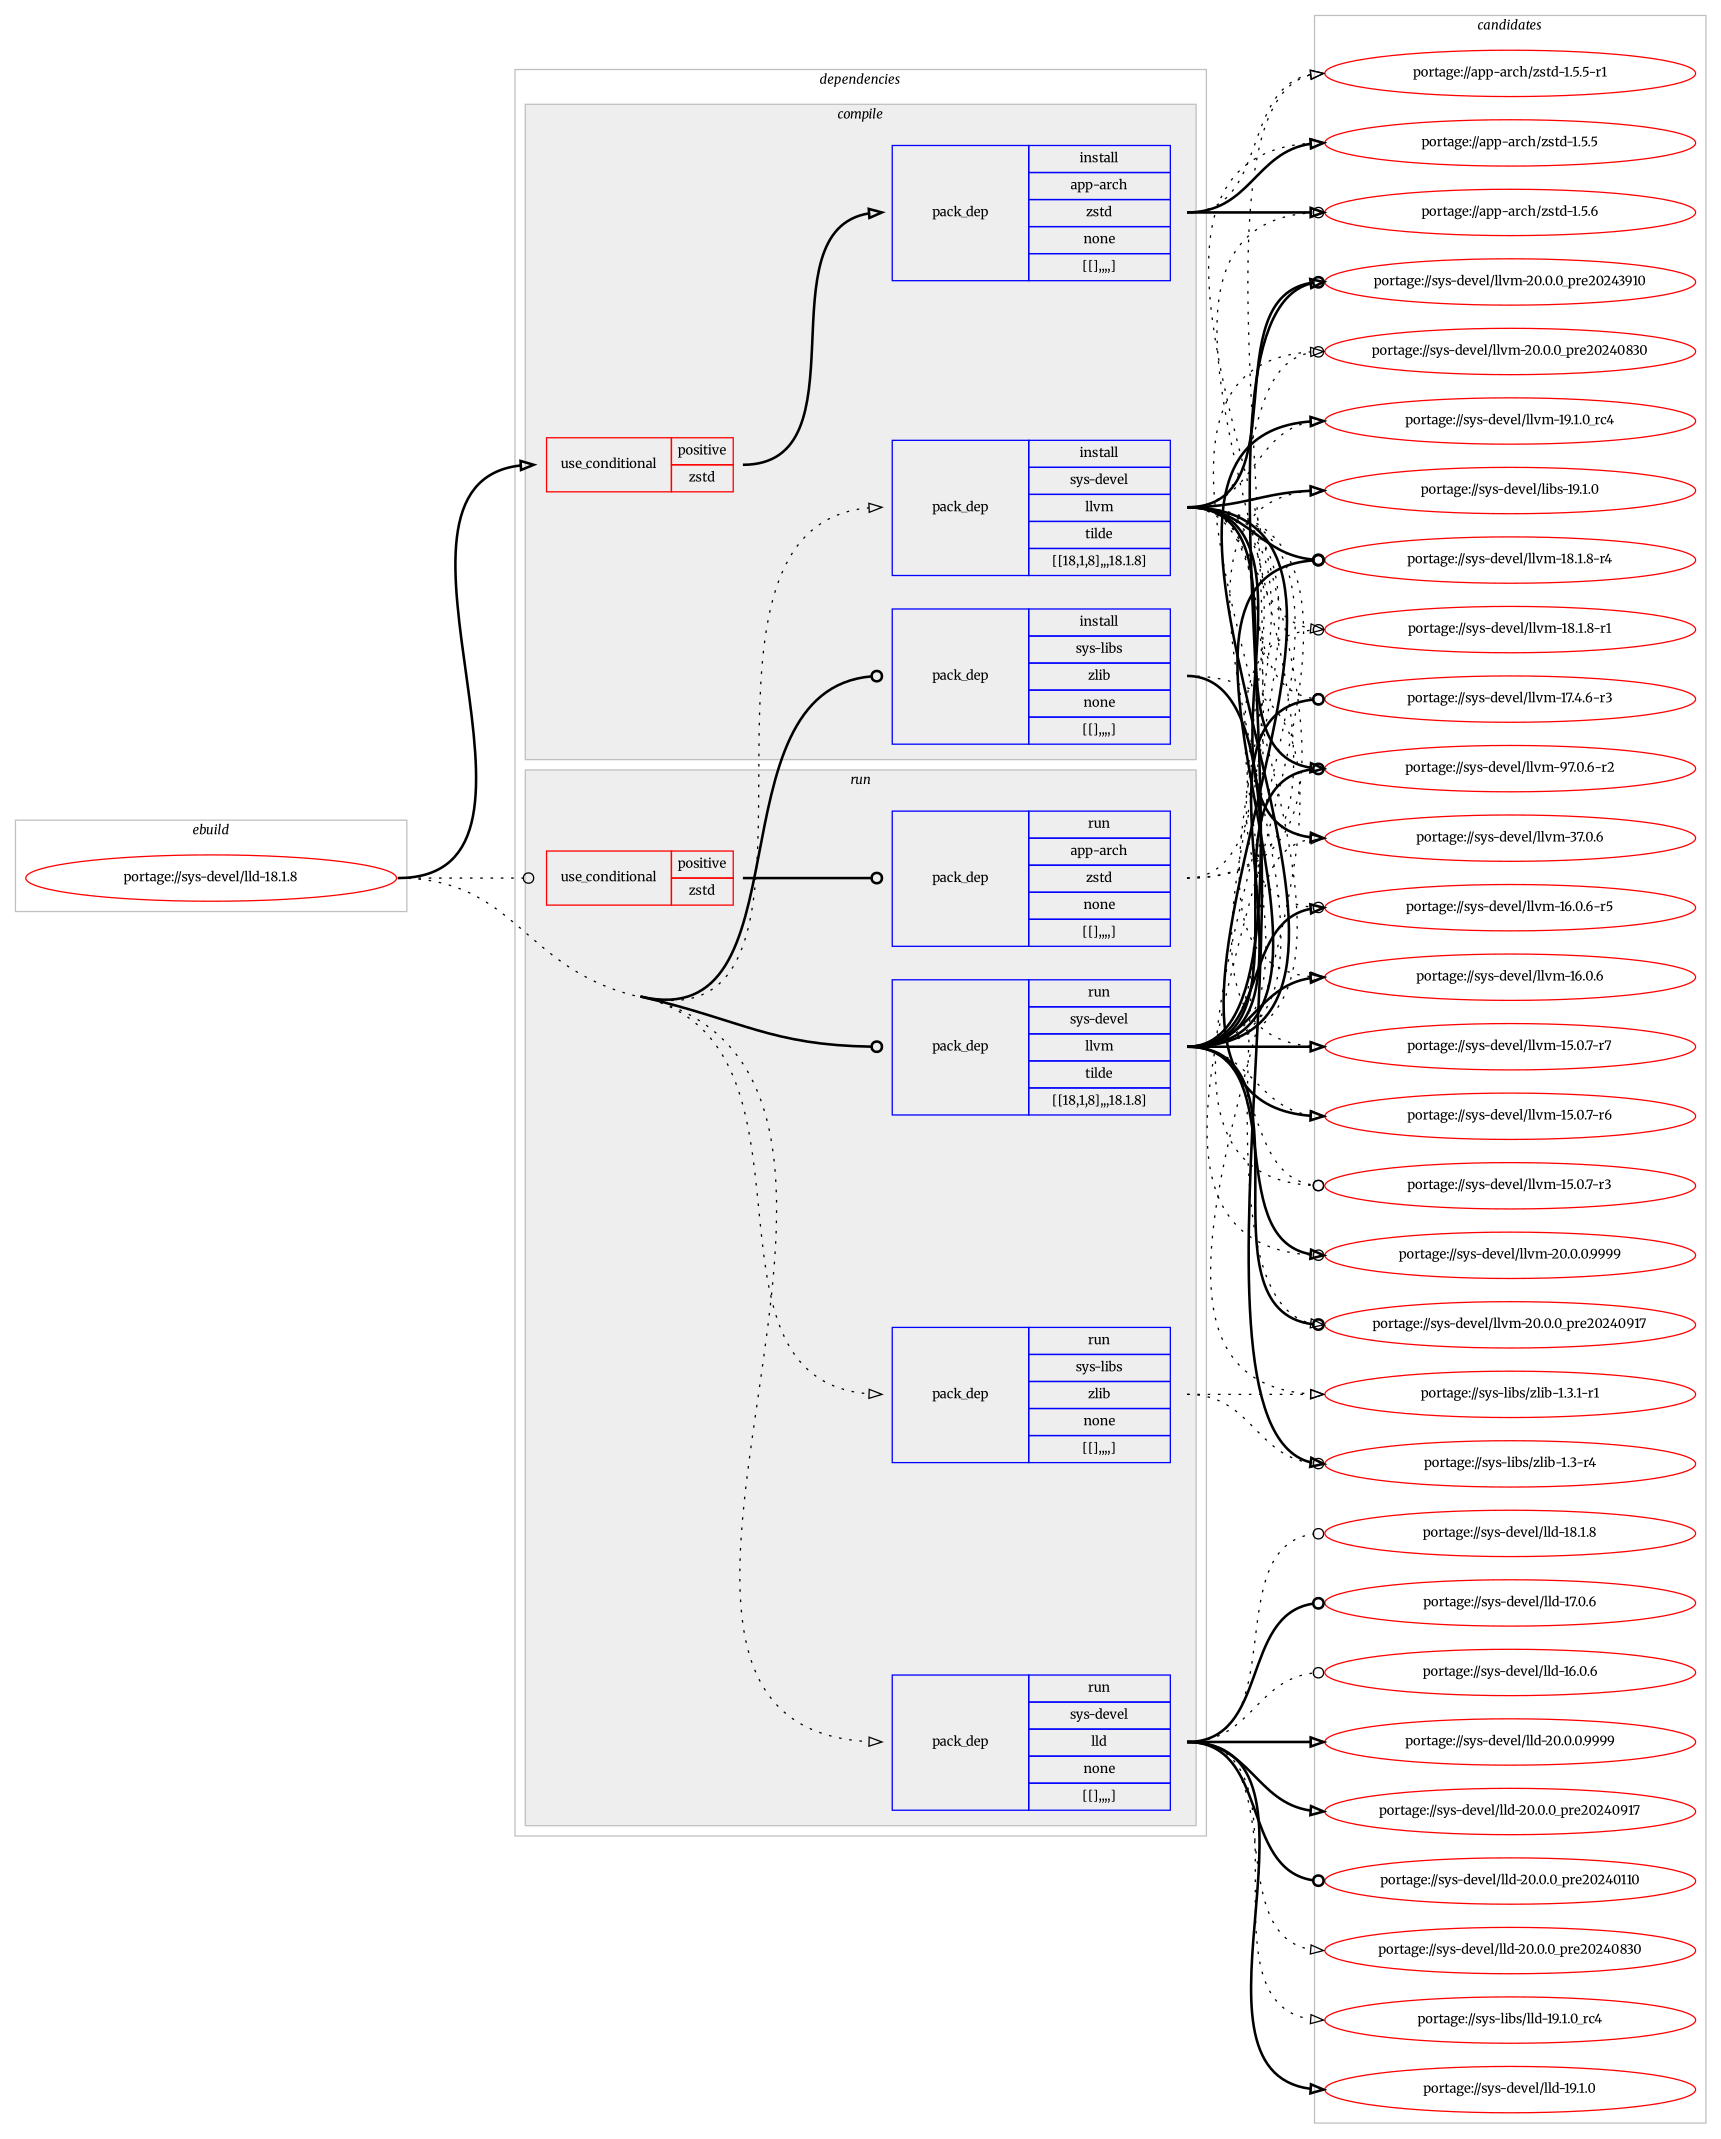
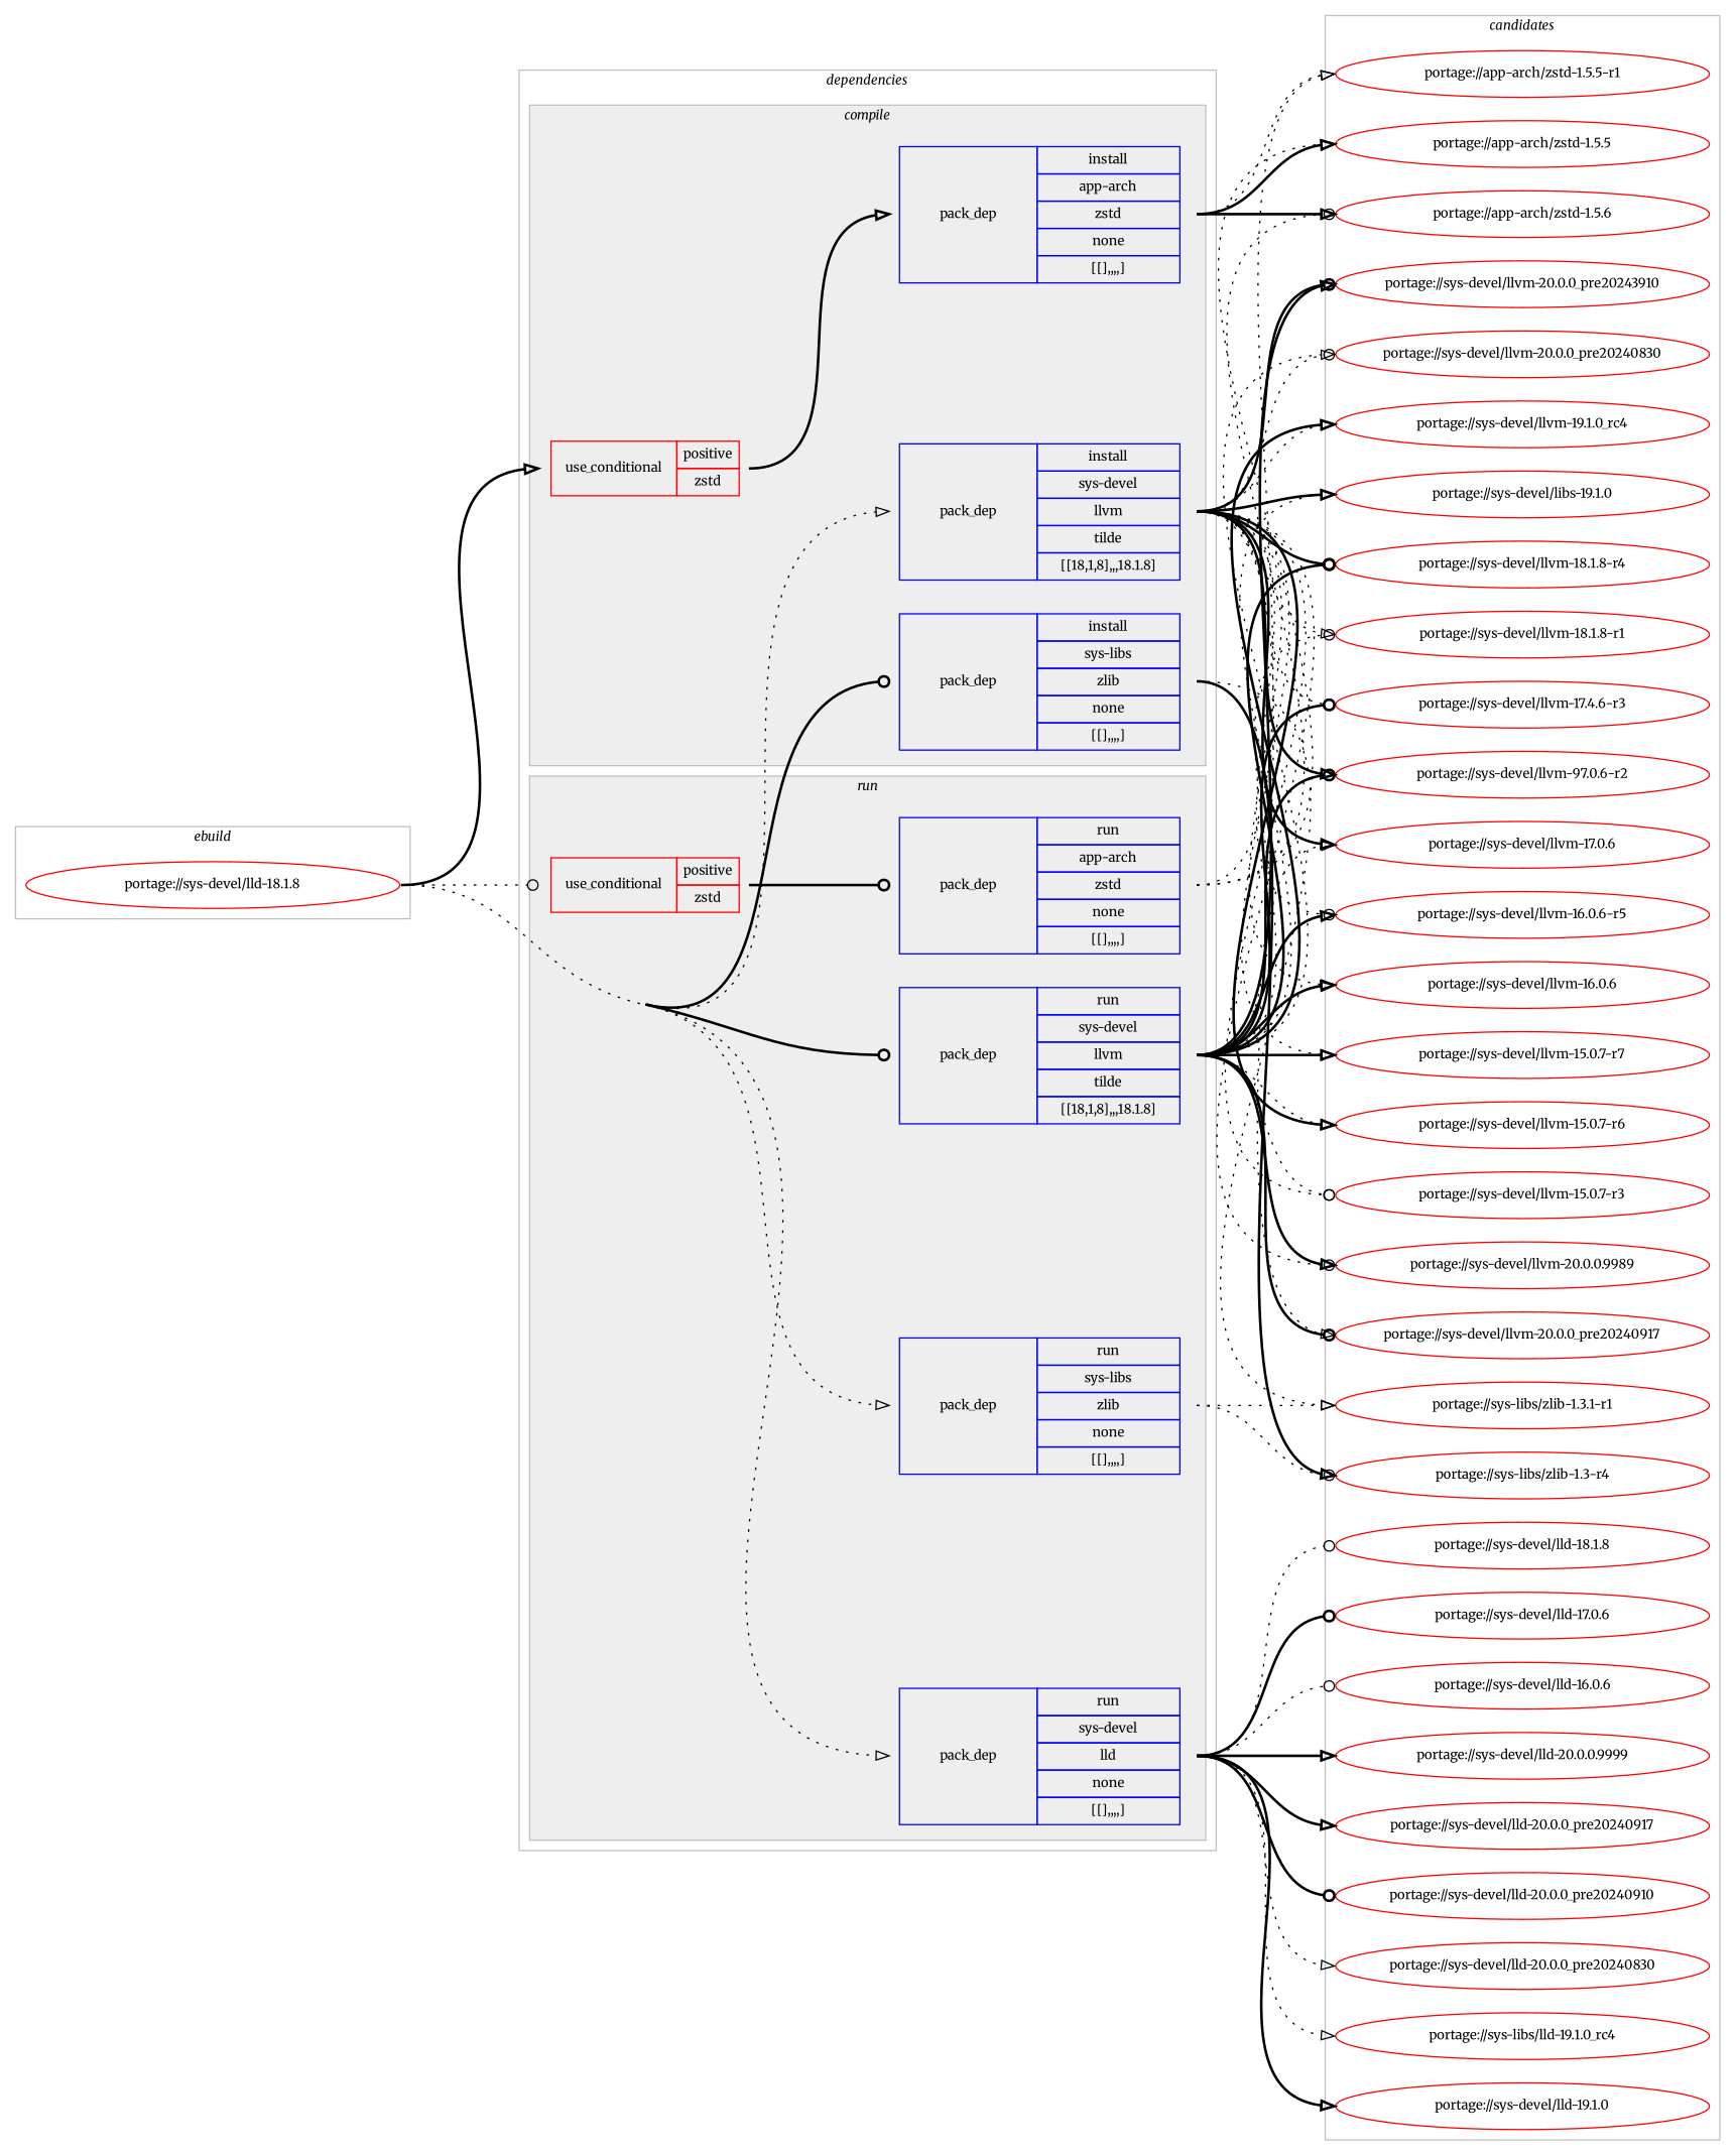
  digraph {
    compound=true
    concentrate=true
    fontname=Merriweather
    fontsize=10
    newrank=true
    rankdir=LR
    ranksep=1.5
    node [color=red fontname=Merriweather fontsize=10]
    edge [arrowhead=onormal fontname=Merriweather headport=w style=dotted tailport=e weight=100]
    n1 [label="portage://sys-devel/lld-18.1.8" width=4]
    n2 [color=blue label=<<TABLE BORDER="0" CELLBORDER="1" CELLSPACING="0" CELLPADDING="4" WIDTH="220"><TR><TD ROWSPAN="6" CELLPADDING="30">pack_dep</TD></TR><TR><TD WIDTH="110">install</TD></TR><TR><TD>app-arch</TD></TR><TR><TD>zstd</TD></TR><TR><TD>none</TD></TR><TR><TD>[[],,,,]</TD></TR></TABLE>> shape=none]
    n3 [label=<<TABLE BORDER="0" CELLBORDER="1" CELLSPACING="0" CELLPADDING="4"><TR><TD ROWSPAN="3" CELLPADDING="10">use_conditional</TD></TR><TR><TD>positive</TD></TR><TR><TD>zstd</TD></TR></TABLE>> shape=none]
    n4 [color=blue label=<<TABLE BORDER="0" CELLBORDER="1" CELLSPACING="0" CELLPADDING="4" WIDTH="220"><TR><TD ROWSPAN="6" CELLPADDING="30">pack_dep</TD></TR><TR><TD WIDTH="110">install</TD></TR><TR><TD>sys-devel</TD></TR><TR><TD>llvm</TD></TR><TR><TD>tilde</TD></TR><TR><TD>[[18,1,8],,,18.1.8]</TD></TR></TABLE>> shape=none]
    n5 [color=blue label=<<TABLE BORDER="0" CELLBORDER="1" CELLSPACING="0" CELLPADDING="4" WIDTH="220"><TR><TD ROWSPAN="6" CELLPADDING="30">pack_dep</TD></TR><TR><TD WIDTH="110">install</TD></TR><TR><TD>sys-libs</TD></TR><TR><TD>zlib</TD></TR><TR><TD>none</TD></TR><TR><TD>[[],,,,]</TD></TR></TABLE>> shape=none]
    n6 [color=blue label=<<TABLE BORDER="0" CELLBORDER="1" CELLSPACING="0" CELLPADDING="4" WIDTH="220"><TR><TD ROWSPAN="6" CELLPADDING="30">pack_dep</TD></TR><TR><TD WIDTH="110">run</TD></TR><TR><TD>app-arch</TD></TR><TR><TD>zstd</TD></TR><TR><TD>none</TD></TR><TR><TD>[[],,,,]</TD></TR></TABLE>> shape=none]
    n7 [label=<<TABLE BORDER="0" CELLBORDER="1" CELLSPACING="0" CELLPADDING="4"><TR><TD ROWSPAN="3" CELLPADDING="10">use_conditional</TD></TR><TR><TD>positive</TD></TR><TR><TD>zstd</TD></TR></TABLE>> shape=none]
    n8 [color=blue label=<<TABLE BORDER="0" CELLBORDER="1" CELLSPACING="0" CELLPADDING="4" WIDTH="220"><TR><TD ROWSPAN="6" CELLPADDING="30">pack_dep</TD></TR><TR><TD WIDTH="110">run</TD></TR><TR><TD>sys-devel</TD></TR><TR><TD>llvm</TD></TR><TR><TD>tilde</TD></TR><TR><TD>[[18,1,8],,,18.1.8]</TD></TR></TABLE>> shape=none]
    n9 [color=blue label=<<TABLE BORDER="0" CELLBORDER="1" CELLSPACING="0" CELLPADDING="4" WIDTH="220"><TR><TD ROWSPAN="6" CELLPADDING="30">pack_dep</TD></TR><TR><TD WIDTH="110">run</TD></TR><TR><TD>sys-libs</TD></TR><TR><TD>zlib</TD></TR><TR><TD>none</TD></TR><TR><TD>[[],,,,]</TD></TR></TABLE>> shape=none]
    n10 [color=blue label=<<TABLE BORDER="0" CELLBORDER="1" CELLSPACING="0" CELLPADDING="4" WIDTH="220"><TR><TD ROWSPAN="6" CELLPADDING="30">pack_dep</TD></TR><TR><TD WIDTH="110">run</TD></TR><TR><TD>sys-devel</TD></TR><TR><TD>lld</TD></TR><TR><TD>none</TD></TR><TR><TD>[[],,,,]</TD></TR></TABLE>> shape=none]
    n11 [label="portage://app-arch/zstd-1.5.6" width=4]
    n12 [label="portage://app-arch/zstd-1.5.5-r1" width=4]
    n13 [label="portage://app-arch/zstd-1.5.5" width=4]
-   n14 [label="portage://sys-devel/llvm-20.0.0.9999" width=4]
+   n14 [label="portage://sys-devel/llvm-20.0.0.9989" width=4]
    n15 [label="portage://sys-devel/llvm-20.0.0_pre20240917" width=4]
    n16 [label="portage://sys-devel/llvm-20.0.0_pre20243910" width=4]
    n17 [label="portage://sys-devel/llvm-20.0.0_pre20240830" width=4]
    n18 [label="portage://sys-devel/llvm-19.1.0_rc4" width=4]
    n19 [label="portage://sys-devel/libs-19.1.0" width=4]
    n20 [label="portage://sys-devel/llvm-18.1.8-r4" width=4]
    n21 [label="portage://sys-devel/llvm-18.1.8-r1" width=4]
    n22 [label="portage://sys-devel/llvm-17.4.6-r3" width=4]
    n23 [label="portage://sys-devel/llvm-97.0.6-r2" width=4]
-   n24 [label="portage://sys-devel/llvm-37.0.6" width=4]
+   n24 [label="portage://sys-devel/llvm-17.0.6" width=4]
    n25 [label="portage://sys-devel/llvm-16.0.6-r5" width=4]
    n26 [label="portage://sys-devel/llvm-16.0.6" width=4]
    n27 [label="portage://sys-devel/llvm-15.0.7-r7" width=4]
    n28 [label="portage://sys-devel/llvm-15.0.7-r6" width=4]
    n29 [label="portage://sys-devel/llvm-15.0.7-r3" width=4]
    n30 [label="portage://sys-libs/zlib-1.3.1-r1" width=4]
    n31 [label="portage://sys-libs/zlib-1.3-r4" width=4]
    n32 [label="portage://sys-devel/lld-20.0.0.9999" width=4]
    n33 [label="portage://sys-devel/lld-20.0.0_pre20240917" width=4]
-   n34 [label="portage://sys-devel/lld-20.0.0_pre20240110" width=4]
+   n34 [label="portage://sys-devel/lld-20.0.0_pre20240910" width=4]
    n35 [label="portage://sys-devel/lld-20.0.0_pre20240830" width=4]
    n36 [label="portage://sys-libs/lld-19.1.0_rc4" width=4]
    n37 [label="portage://sys-devel/lld-19.1.0" width=4]
    n38 [label="portage://sys-devel/lld-18.1.8" width=4]
    n39 [label="portage://sys-devel/lld-17.0.6" width=4]
    n40 [label="portage://sys-devel/lld-16.0.6" width=4]
    subgraph cluster_1 {
      color=gray
      label=<<i>ebuild</i>>
      n1
    }
    subgraph cluster_2 {
      color=gray
      label=<<i>dependencies</i>>
      subgraph cluster_3 {
        color=gray
        fillcolor="#eeeeee"
        label=<<i>compile</i>>
        style=filled
        subgraph sub_4 {
          color=gray
          fillcolor="#eeeeee"
          label=<<i>compile</i>>
          style=filled
          n3
          subgraph sub_5 {
            color=gray
            fillcolor="#eeeeee"
            label=<<i>compile</i>>
            style=filled
            n2
          }
        }
        subgraph sub_6 {
          color=gray
          fillcolor="#eeeeee"
          label=<<i>compile</i>>
          style=filled
          n4
        }
        subgraph sub_7 {
          color=gray
          fillcolor="#eeeeee"
          label=<<i>compile</i>>
          style=filled
          n5
        }
      }
      subgraph cluster_8 {
        color=gray
        fillcolor="#eeeeee"
        label=<<i>compile and run</i>>
        style=filled
      }
      subgraph cluster_9 {
        color=gray
        fillcolor="#eeeeee"
        label=<<i>run</i>>
        style=filled
        subgraph sub_10 {
          color=gray
          fillcolor="#eeeeee"
          label=<<i>run</i>>
          style=filled
          n7
          subgraph sub_11 {
            color=gray
            fillcolor="#eeeeee"
            label=<<i>run</i>>
            style=filled
            n6
          }
        }
        subgraph sub_12 {
          color=gray
          fillcolor="#eeeeee"
          label=<<i>run</i>>
          style=filled
          n8
        }
        subgraph sub_13 {
          color=gray
          fillcolor="#eeeeee"
          label=<<i>run</i>>
          style=filled
          n9
        }
        subgraph sub_14 {
          color=gray
          fillcolor="#eeeeee"
          label=<<i>run</i>>
          style=filled
          n10
        }
      }
    }
    subgraph cluster_15 {
      color=gray
      label=<<i>candidates</i>>
      rank=same
      subgraph sub_16 {
        color=black
        label=<<i>candidates</i>>
        nodesep=1
        rank=same
        n11
        n12
        n13
      }
      subgraph sub_17 {
        color=black
        label=<<i>candidates</i>>
        nodesep=1
        rank=same
        n14
        n15
        n16
        n17
        n18
        n19
        n20
        n21
        n22
        n23
        n24
        n25
        n26
        n27
        n28
        n29
      }
      subgraph sub_18 {
        color=black
        label=<<i>candidates</i>>
        nodesep=1
        rank=same
        n30
        n31
      }
      subgraph sub_19 {
        color=black
        label=<<i>candidates</i>>
        nodesep=1
        rank=same
        n11
        n12
        n13
      }
      subgraph sub_20 {
        color=black
        label=<<i>candidates</i>>
        nodesep=1
        rank=same
        n14
        n15
        n16
        n17
        n18
        n19
        n20
        n21
        n22
        n23
        n24
        n25
        n26
        n27
        n28
        n29
      }
      subgraph sub_21 {
        color=black
        label=<<i>candidates</i>>
        nodesep=1
        rank=same
        n30
        n31
      }
      subgraph sub_22 {
        color=black
        label=<<i>candidates</i>>
        nodesep=1
        rank=same
        n32
        n33
        n34
        n35
        n36
        n37
        n38
        n39
        n40
      }
    }
    n1 -> n3 [style=bold weight=20]
    n1 -> n4 [weight=20]
    n1 -> n5 [arrowhead=odot style=bold weight=20]
    n1 -> n7 [arrowhead=odot weight=20]
    n1 -> n8 [arrowhead=odot style=bold weight=20]
    n1 -> n9 [weight=20]
    n1 -> n10 [weight=20]
    n2 -> n11 [style=bold]
    n2 -> n12
    n2 -> n13 [style=bold]
    n3 -> n2 [style=bold weight=20]
    n4 -> n14 [arrowhead=odot]
    n4 -> n15
    n4 -> n16 [arrowhead=odot style=bold]
    n4 -> n17 [arrowhead=odot]
    n4 -> n18
    n4 -> n19 [style=bold]
    n4 -> n20 [arrowhead=odot style=bold]
    n4 -> n21
    n4 -> n22 [arrowhead=odot]
    n4 -> n23 [style=bold]
    n4 -> n24 [style=bold]
    n4 -> n25 [arrowhead=odot]
    n4 -> n26
    n4 -> n27
    n4 -> n28 [style=bold]
    n4 -> n29 [arrowhead=odot]
    n5 -> n30
    n5 -> n31 [style=bold]
    n6 -> n11 [arrowhead=odot]
    n6 -> n12
    n6 -> n13
    n7 -> n6 [arrowhead=odot style=bold weight=20]
    n8 -> n14 [style=bold]
    n8 -> n15 [arrowhead=odot style=bold]
    n8 -> n16 [style=bold]
    n8 -> n17
    n8 -> n18 [style=bold]
    n8 -> n19
    n8 -> n20 [arrowhead=odot style=bold]
    n8 -> n21 [arrowhead=odot]
    n8 -> n22 [arrowhead=odot style=bold]
    n8 -> n23 [arrowhead=odot style=bold]
    n8 -> n24
    n8 -> n25 [style=bold]
    n8 -> n26 [style=bold]
    n8 -> n27 [style=bold]
    n8 -> n28
    n8 -> n29 [arrowhead=odot]
    n9 -> n30
    n9 -> n31 [arrowhead=odot]
    n10 -> n32 [style=bold]
    n10 -> n33 [style=bold]
    n10 -> n34 [arrowhead=odot style=bold]
    n10 -> n35
    n10 -> n36
    n10 -> n37 [style=bold]
    n10 -> n38 [arrowhead=odot]
    n10 -> n39 [arrowhead=odot style=bold]
    n10 -> n40 [arrowhead=odot]
  }
